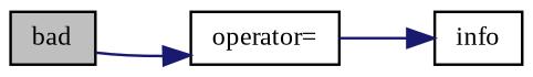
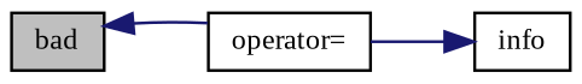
  digraph {
    fontname="Liberation Serif"
    rankdir=LR
    node [color=black fontname="Liberation Serif" fontsize=10 shape=record]
    edge [color=midnightblue fontname="Liberation Serif" fontsize=10 labelfontname=FreeSans labelfontsize=10 style=solid]
    n1 [fillcolor=grey75 fontcolor=black height=0.2 label=bad style=filled width=0.4]
    n2 [height=0.2 label="operator=" width=0.4]
    n3 [height=0.2 label=info width=0.4]
-   n1 -> n2
+   n2 -> n1
    n2 -> n3
  }
